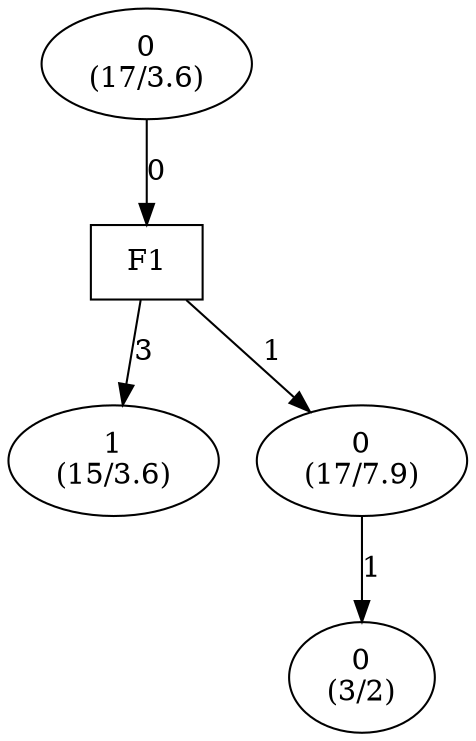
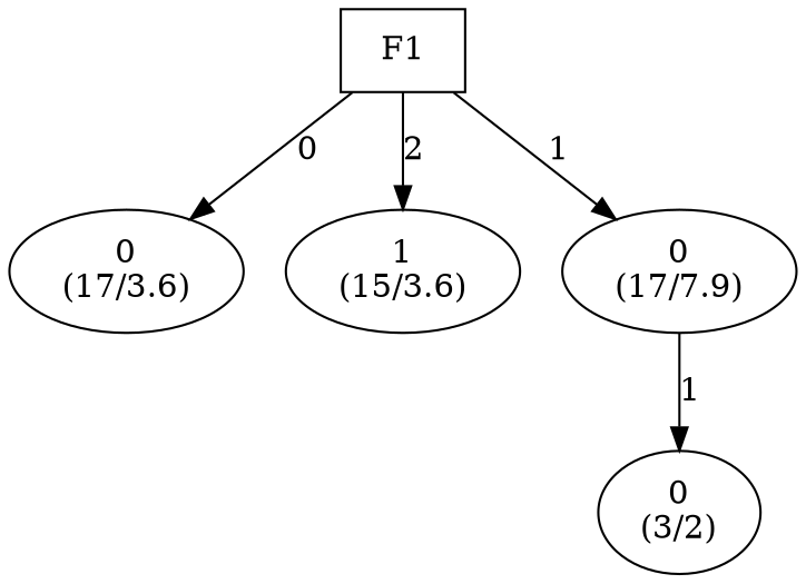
  digraph {
    node [shape=ellipse]
    n1 [label="F1\n" shape=box]
    n2 [label="0\n(17/3.6)"]
    n3 [label="1\n(15/3.6)"]
    n4 [label="0\n(17/7.9)"]
    n5 [label="0\n(3/2)"]
-   n2 -> n1 [label=0]
-   n1 -> n3 [label=3]
+   n1 -> n2 [label=0]
+   n1 -> n3 [label=2]
    n1 -> n4 [label=1]
    n4 -> n5 [label=1]
  }
